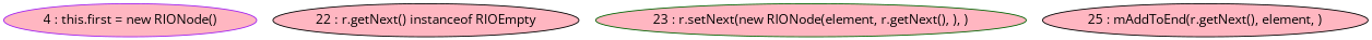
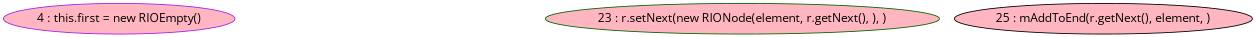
  digraph {
    fontname="Open Sans"
    node [style=filled fillcolor=lightpink color=black fontname="Open Sans"]
-   "4 : this.first = new RIOEmpty()" [color=purple label="4 : this.first = new RIONode()"]
-   "22 : r.getNext() instanceof RIOEmpty"
+   "4 : this.first = new RIOEmpty()" [color=purple]
    "23 : r.setNext(new RIONode(element, r.getNext(), ), )" [color=darkgreen]
    "25 : mAddToEnd(r.getNext(), element, )"
  }
